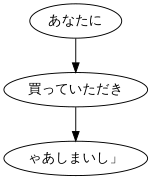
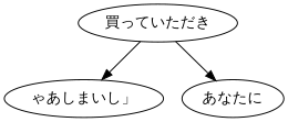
  digraph {
    n1 [label="買っていただき"]
    n2 [label="ゃあしまいし」"]
    n3 [label="あなたに"]
    n1 -> n2
-   n3 -> n1
+   n1 -> n3
  }
